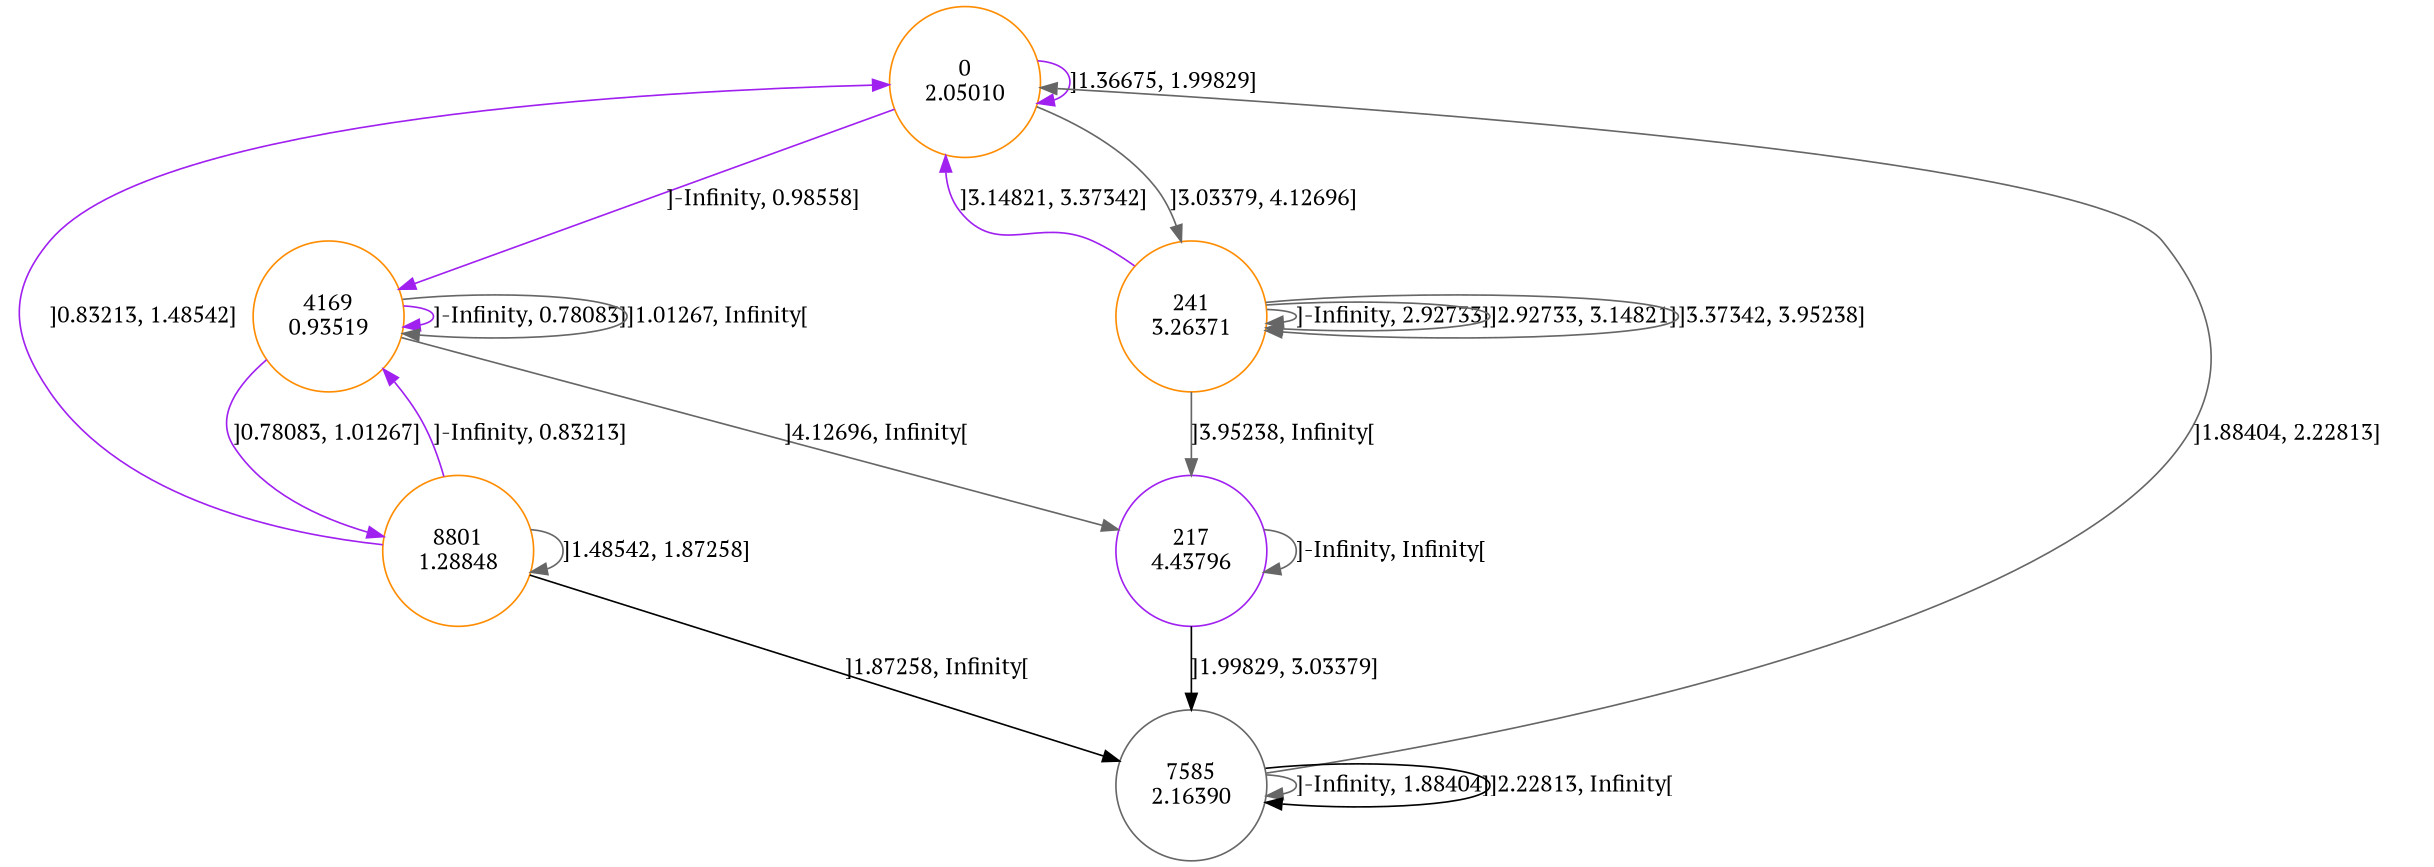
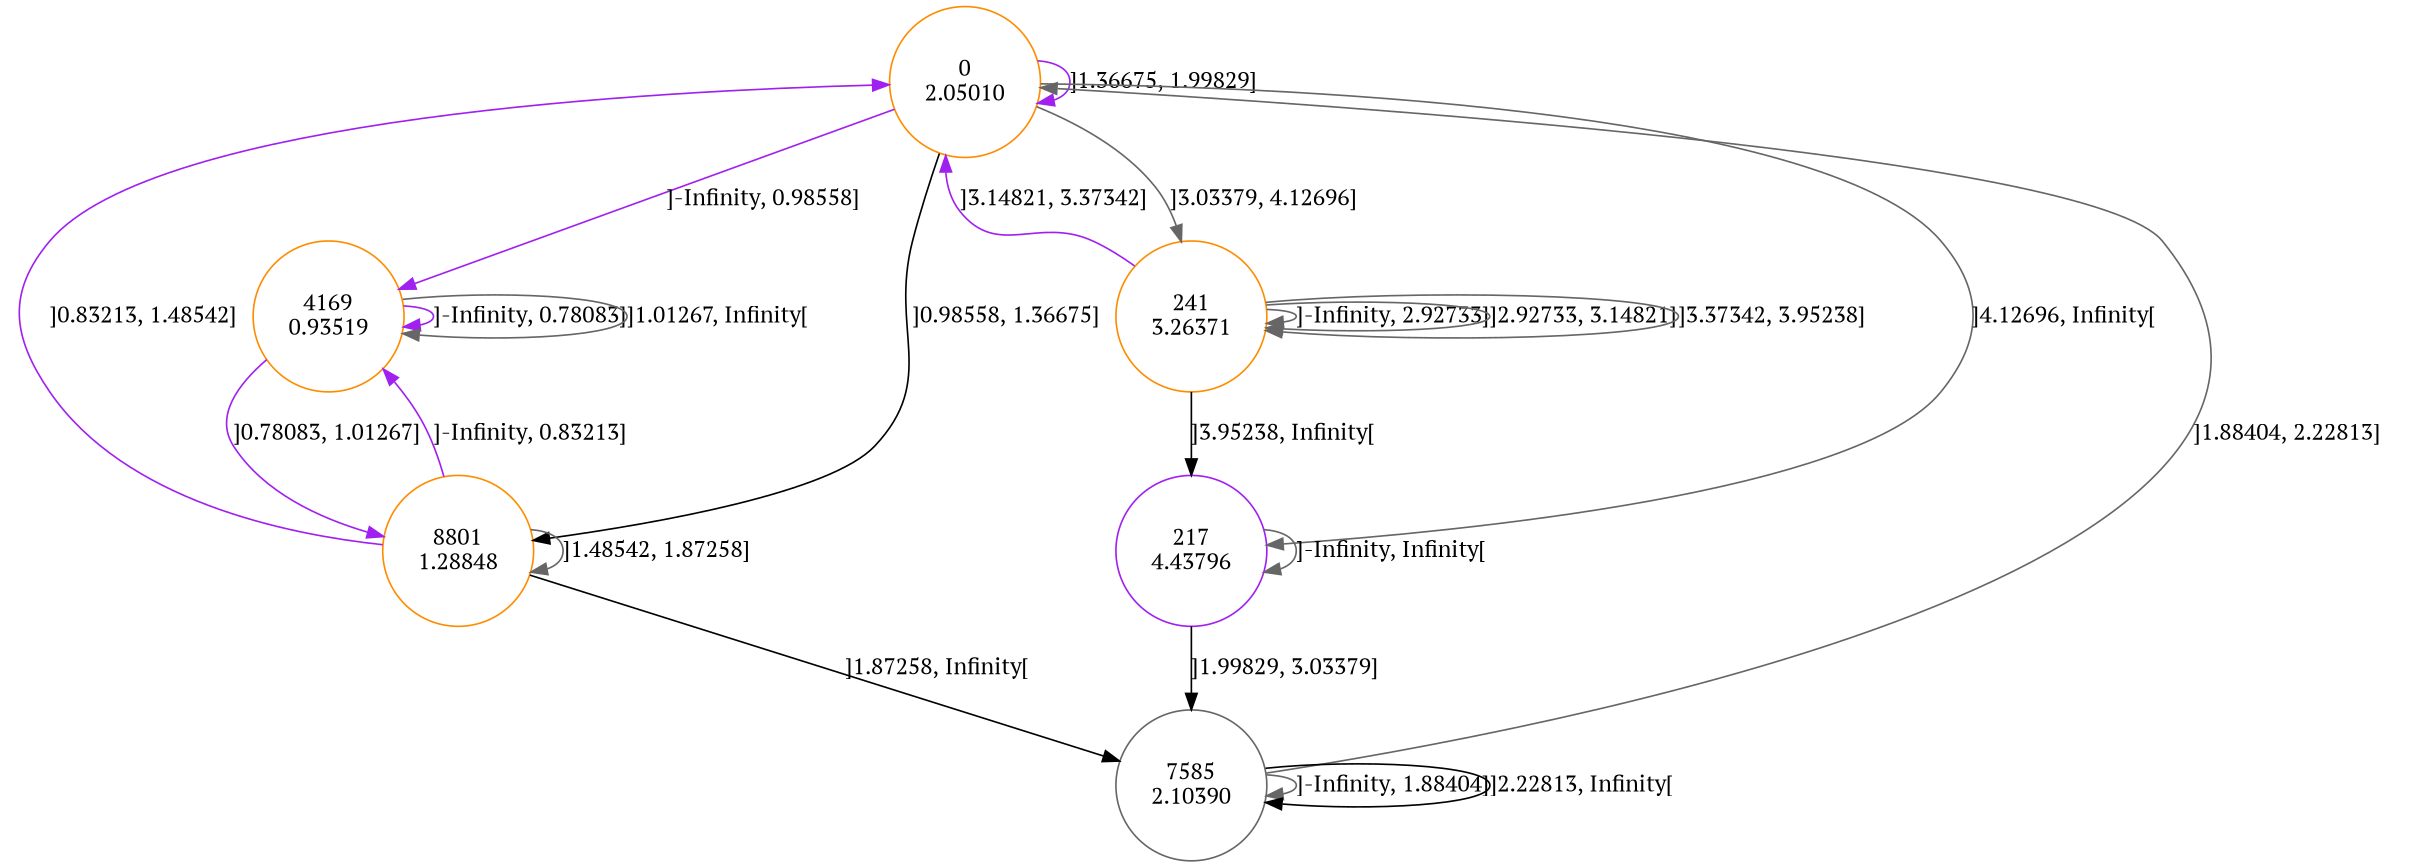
  digraph {
    fontname="PT Serif"
    node [color=darkorange fontname="PT Serif" shape=circle]
    edge [color=gray40 fontname="PT Serif"]
    n1 [label="0\n2.05010"]
    n2 [label="4169\n0.93519"]
    n3 [label="8801\n1.28848"]
    n4 [label="241\n3.26371"]
    n5 [color=purple label="217\n4.43796"]
-   n6 [color=gray40 label="7585\n2.16390"]
+   n6 [color=gray40 label="7585\n2.10390"]
    n1 -> n1 [color=purple label="]1.36675, 1.99829]"]
    n1 -> n2 [color=purple label="]-Infinity, 0.98558]"]
+   n1 -> n3 [color=black label="]0.98558, 1.36675]"]
    n1 -> n4 [label="]3.03379, 4.12696]"]
-   n2 -> n5 [label="]4.12696, Infinity["]
+   n1 -> n5 [label="]4.12696, Infinity["]
    n2 -> n2 [color=purple label="]-Infinity, 0.78083]"]
    n2 -> n2 [label="]1.01267, Infinity["]
    n2 -> n3 [color=purple label="]0.78083, 1.01267]"]
    n3 -> n1 [color=purple label="]0.83213, 1.48542]"]
    n3 -> n2 [color=purple label="]-Infinity, 0.83213]"]
    n3 -> n3 [label="]1.48542, 1.87258]"]
    n3 -> n6 [color=black label="]1.87258, Infinity["]
    n4 -> n1 [color=purple label="]3.14821, 3.37342]"]
    n4 -> n4 [label="]-Infinity, 2.92733]"]
    n4 -> n4 [label="]2.92733, 3.14821]"]
    n4 -> n4 [label="]3.37342, 3.95238]"]
-   n4 -> n5 [label="]3.95238, Infinity["]
+   n4 -> n5 [color=black label="]3.95238, Infinity["]
    n5 -> n5 [label="]-Infinity, Infinity["]
    n5 -> n6 [color=black label="]1.99829, 3.03379]"]
    n6 -> n1 [label="]1.88404, 2.22813]"]
    n6 -> n6 [label="]-Infinity, 1.88404]"]
    n6 -> n6 [color=black label="]2.22813, Infinity["]
  }
